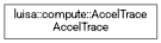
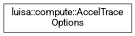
  digraph {
    rankdir=LR
    fontname=Roboto
-   n1 [color=grey40 fillcolor=white fontname=Roboto fontsize=10 height=0.2 label="luisa::compute::AccelTrace\lAccelTrace" shape=box style=filled width=0.4]
+   n1 [color=grey40 fillcolor=white fontname=Roboto fontsize=10 height=0.2 label="luisa::compute::AccelTrace\lOptions" shape=box style=filled width=0.4]
  }
